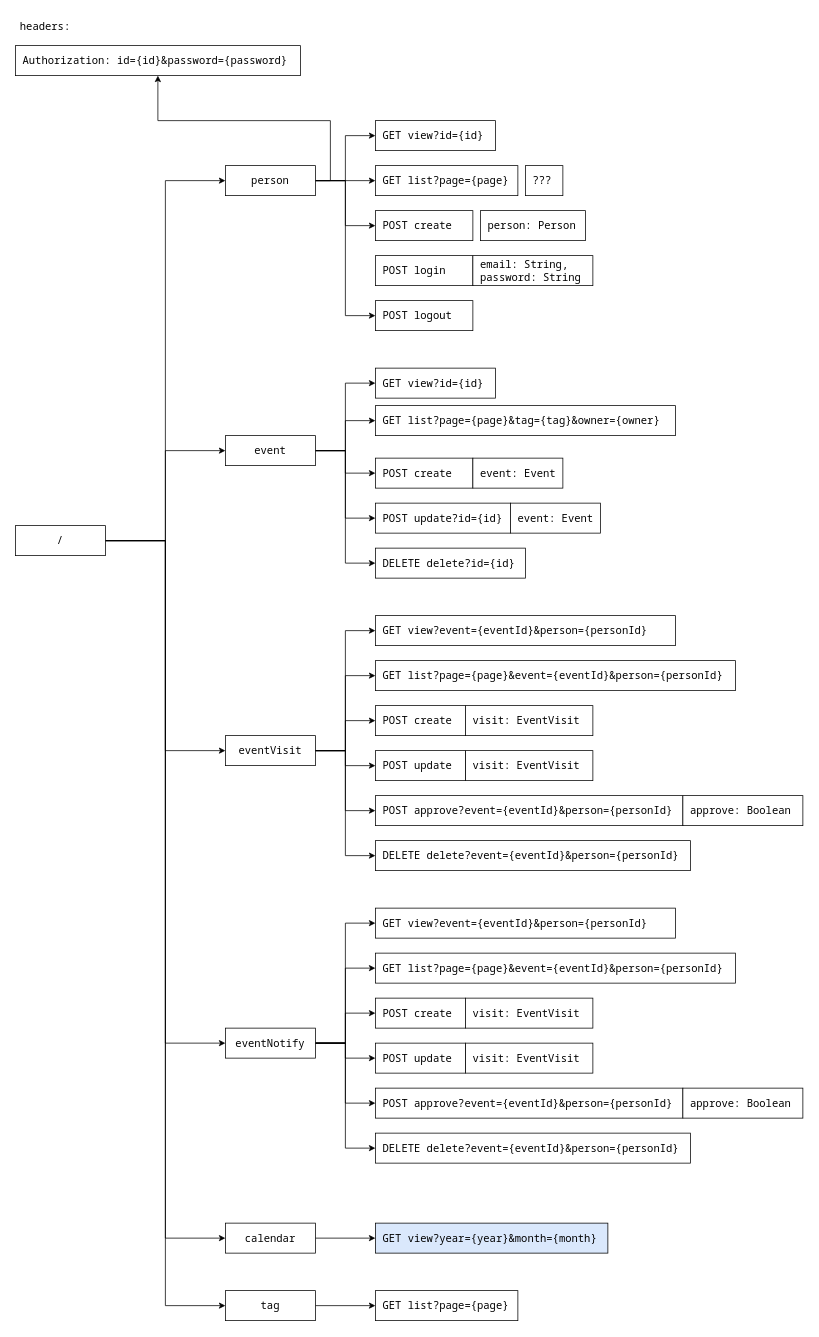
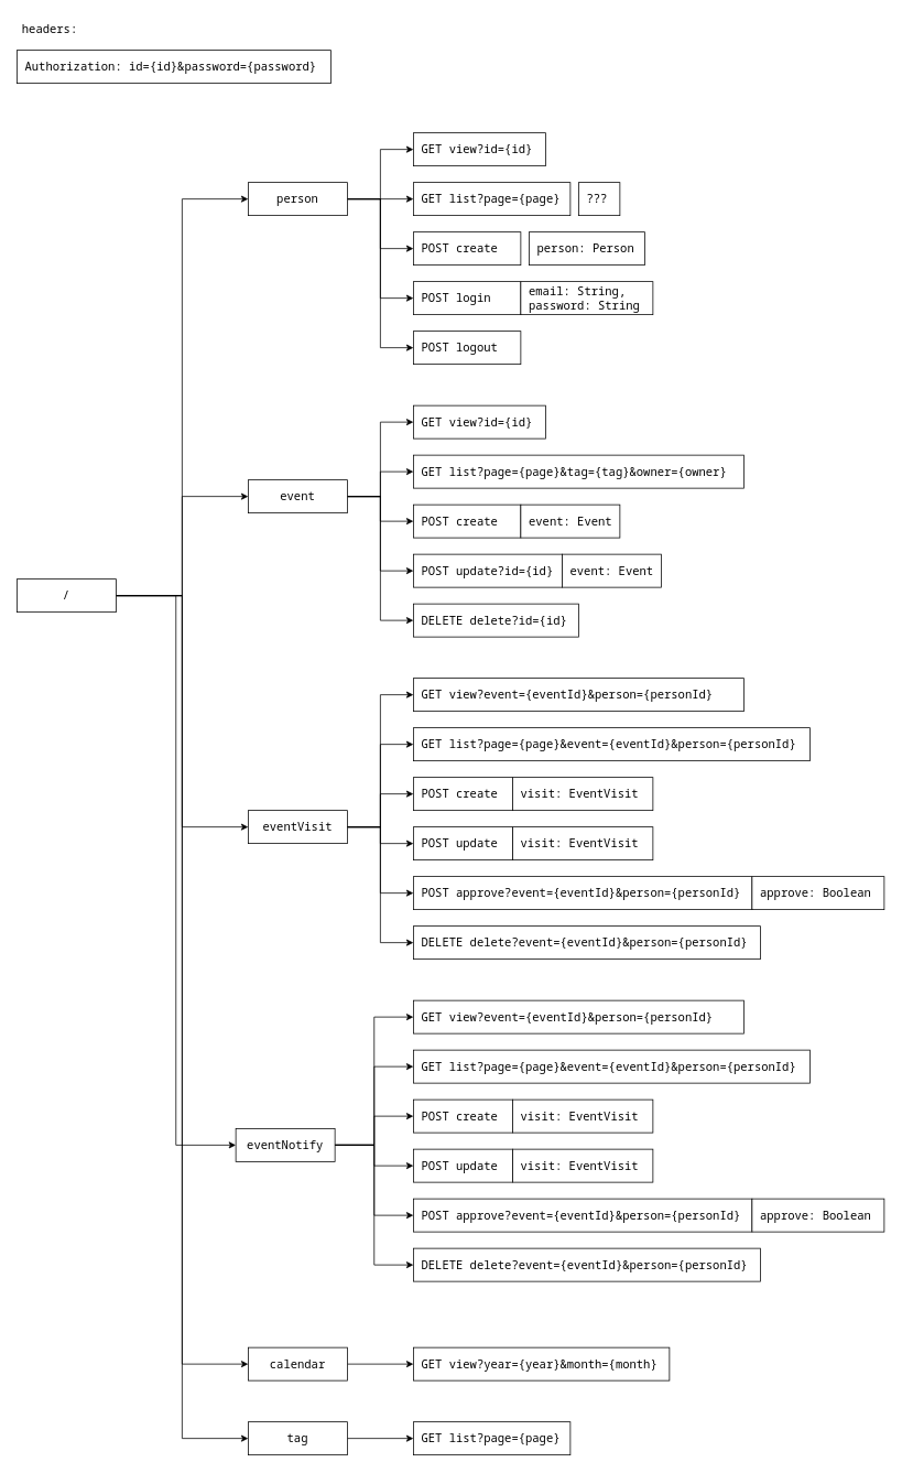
  <mxCell id="0" />
  <mxCell id="1" parent="0" />
  <mxCell id="2" style="edgeStyle=orthogonalEdgeStyle;rounded=0;orthogonalLoop=1;jettySize=auto;html=1;exitX=1;exitY=0.5;exitDx=0;exitDy=0;entryX=0;entryY=0.5;entryDx=0;entryDy=0;" parent="1" source="8" target="14" edge="1"><mxGeometry relative="1" as="geometry" /></mxCell>
  <mxCell id="3" style="edgeStyle=orthogonalEdgeStyle;rounded=0;orthogonalLoop=1;jettySize=auto;html=1;exitX=1;exitY=0.5;exitDx=0;exitDy=0;entryX=0;entryY=0.5;entryDx=0;entryDy=0;" parent="1" source="8" target="20" edge="1"><mxGeometry relative="1" as="geometry" /></mxCell>
  <mxCell id="4" style="edgeStyle=orthogonalEdgeStyle;rounded=0;orthogonalLoop=1;jettySize=auto;html=1;exitX=1;exitY=0.5;exitDx=0;exitDy=0;entryX=0;entryY=0.5;entryDx=0;entryDy=0;fontFamily=Noto Sans Mono;fontSize=14;" parent="1" source="8" target="42" edge="1"><mxGeometry relative="1" as="geometry" /></mxCell>
  <mxCell id="5" style="edgeStyle=orthogonalEdgeStyle;rounded=0;orthogonalLoop=1;jettySize=auto;html=1;exitX=1;exitY=0.5;exitDx=0;exitDy=0;entryX=0;entryY=0.5;entryDx=0;entryDy=0;fontFamily=Noto Sans Mono;fontSize=14;" parent="1" source="8" target="59" edge="1"><mxGeometry relative="1" as="geometry" /></mxCell>
  <mxCell id="6" style="edgeStyle=orthogonalEdgeStyle;rounded=0;orthogonalLoop=1;jettySize=auto;html=1;exitX=1;exitY=0.5;exitDx=0;exitDy=0;entryX=0;entryY=0.5;entryDx=0;entryDy=0;fontFamily=Noto Sans Mono;fontSize=14;" parent="1" source="8" target="71" edge="1"><mxGeometry relative="1" as="geometry" /></mxCell>
  <mxCell id="7" style="edgeStyle=orthogonalEdgeStyle;rounded=0;orthogonalLoop=1;jettySize=auto;html=1;exitX=1;exitY=0.5;exitDx=0;exitDy=0;entryX=0;entryY=0.5;entryDx=0;entryDy=0;" edge="1" parent="1" source="8" target="74"><mxGeometry relative="1" as="geometry" /></mxCell>
  <mxCell id="8" value="/" style="rounded=0;whiteSpace=wrap;html=1;fontFamily=Noto Sans Mono;fontSize=14;" parent="1" vertex="1"><mxGeometry x="20" y="700" width="120" height="40" as="geometry" /></mxCell>
  <mxCell id="9" style="edgeStyle=orthogonalEdgeStyle;rounded=0;orthogonalLoop=1;jettySize=auto;html=1;exitX=1;exitY=0.5;exitDx=0;exitDy=0;entryX=0;entryY=0.5;entryDx=0;entryDy=0;" parent="1" source="14" target="24" edge="1"><mxGeometry relative="1" as="geometry" /></mxCell>
  <mxCell id="10" style="edgeStyle=orthogonalEdgeStyle;rounded=0;orthogonalLoop=1;jettySize=auto;html=1;exitX=1;exitY=0.5;exitDx=0;exitDy=0;entryX=0;entryY=0.5;entryDx=0;entryDy=0;" parent="1" source="14" target="25" edge="1"><mxGeometry relative="1" as="geometry" /></mxCell>
  <mxCell id="11" style="edgeStyle=orthogonalEdgeStyle;rounded=0;orthogonalLoop=1;jettySize=auto;html=1;exitX=1;exitY=0.5;exitDx=0;exitDy=0;entryX=0;entryY=0.5;entryDx=0;entryDy=0;" parent="1" source="14" target="26" edge="1"><mxGeometry relative="1" as="geometry" /></mxCell>
  <mxCell id="12" style="edgeStyle=orthogonalEdgeStyle;rounded=0;orthogonalLoop=1;jettySize=auto;html=1;exitX=1;exitY=0.5;exitDx=0;exitDy=0;entryX=0;entryY=0.5;entryDx=0;entryDy=0;" parent="1" source="14" target="28" edge="1"><mxGeometry relative="1" as="geometry" /></mxCell>
  <mxCell id="13" style="edgeStyle=orthogonalEdgeStyle;rounded=0;orthogonalLoop=1;jettySize=auto;html=1;exitX=1;exitY=0.5;exitDx=0;exitDy=0;entryX=0;entryY=0.5;entryDx=0;entryDy=0;fontFamily=Noto Sans Mono;fontSize=14;" parent="1" source="14" target="45" edge="1"><mxGeometry relative="1" as="geometry" /></mxCell>
  <mxCell id="14" value="event" style="rounded=0;whiteSpace=wrap;html=1;fontFamily=Noto Sans Mono;fontSize=14;" parent="1" vertex="1"><mxGeometry x="300" y="580" width="120" height="40" as="geometry" /></mxCell>
  <mxCell id="15" style="edgeStyle=orthogonalEdgeStyle;rounded=0;orthogonalLoop=1;jettySize=auto;html=1;exitX=1;exitY=0.5;exitDx=0;exitDy=0;entryX=0;entryY=0.5;entryDx=0;entryDy=0;" parent="1" source="20" target="21" edge="1"><mxGeometry relative="1" as="geometry" /></mxCell>
  <mxCell id="16" style="edgeStyle=orthogonalEdgeStyle;rounded=0;orthogonalLoop=1;jettySize=auto;html=1;exitX=1;exitY=0.5;exitDx=0;exitDy=0;entryX=0;entryY=0.5;entryDx=0;entryDy=0;" parent="1" source="20" target="23" edge="1"><mxGeometry relative="1" as="geometry" /></mxCell>
  <mxCell id="17" style="edgeStyle=orthogonalEdgeStyle;rounded=0;orthogonalLoop=1;jettySize=auto;html=1;exitX=1;exitY=0.5;exitDx=0;exitDy=0;entryX=0;entryY=0.5;entryDx=0;entryDy=0;" parent="1" source="20" target="22" edge="1"><mxGeometry relative="1" as="geometry" /></mxCell>
- <mxCell id="18" style="edgeStyle=orthogonalEdgeStyle;rounded=0;orthogonalLoop=1;jettySize=auto;html=1;exitX=1;exitY=0.5;exitDx=0;exitDy=0;" parent="1" source="20" target="35" edge="1"><mxGeometry relative="1" as="geometry" /></mxCell>
+ <mxCell id="18" style="edgeStyle=orthogonalEdgeStyle;rounded=0;orthogonalLoop=1;jettySize=auto;html=1;exitX=1;exitY=0.5;exitDx=0;exitDy=0;entryX=0;entryY=0.5;entryDx=0;entryDy=0;" parent="1" source="20" target="29" edge="1"><mxGeometry relative="1" as="geometry" /></mxCell>
  <mxCell id="19" style="edgeStyle=orthogonalEdgeStyle;rounded=0;orthogonalLoop=1;jettySize=auto;html=1;exitX=1;exitY=0.5;exitDx=0;exitDy=0;entryX=0;entryY=0.5;entryDx=0;entryDy=0;" parent="1" source="20" target="30" edge="1"><mxGeometry relative="1" as="geometry" /></mxCell>
  <mxCell id="20" value="person" style="rounded=0;whiteSpace=wrap;html=1;fontFamily=Noto Sans Mono;fontSize=14;" parent="1" vertex="1"><mxGeometry x="300" y="220" width="120" height="40" as="geometry" /></mxCell>
  <mxCell id="21" value="GET view?id={id}" style="rounded=0;whiteSpace=wrap;html=1;fontFamily=Noto Sans Mono;fontSize=14;align=left;spacingLeft=8;" parent="1" vertex="1"><mxGeometry x="500" y="160" width="160" height="40" as="geometry" /></mxCell>
  <mxCell id="22" value="POST create" style="rounded=0;whiteSpace=wrap;html=1;fontFamily=Noto Sans Mono;fontSize=14;align=left;spacingLeft=8;" parent="1" vertex="1"><mxGeometry x="500" y="280" width="130" height="40" as="geometry" /></mxCell>
  <mxCell id="23" value="GET list?page={page}" style="rounded=0;whiteSpace=wrap;html=1;fontFamily=Noto Sans Mono;fontSize=14;align=left;spacingLeft=8;" parent="1" vertex="1"><mxGeometry x="500" y="220" width="190" height="40" as="geometry" /></mxCell>
- <mxCell id="24" value="GET list?page={page}&amp;amp;tag={tag}&amp;amp;owner={owner}" style="rounded=0;whiteSpace=wrap;html=1;fontFamily=Noto Sans Mono;fontSize=14;align=left;spacingLeft=8;" parent="1" vertex="1"><mxGeometry x="500" y="540" width="400" height="40" as="geometry" /></mxCell>
+ <mxCell id="24" value="GET list?page={page}&amp;amp;tag={tag}&amp;amp;owner={owner}" style="rounded=0;whiteSpace=wrap;html=1;fontFamily=Noto Sans Mono;fontSize=14;align=left;spacingLeft=8;" parent="1" vertex="1"><mxGeometry x="500" y="550" width="400" height="40" as="geometry" /></mxCell>
  <mxCell id="25" value="POST create" style="rounded=0;whiteSpace=wrap;html=1;fontFamily=Noto Sans Mono;fontSize=14;align=left;spacingLeft=8;" parent="1" vertex="1"><mxGeometry x="500" y="610" width="130" height="40" as="geometry" /></mxCell>
  <mxCell id="26" value="POST update?id={id}" style="rounded=0;whiteSpace=wrap;html=1;fontFamily=Noto Sans Mono;fontSize=14;align=left;spacingLeft=8;" parent="1" vertex="1"><mxGeometry x="500" y="670" width="180" height="40" as="geometry" /></mxCell>
  <mxCell id="27" value="event: Event" style="rounded=0;whiteSpace=wrap;html=1;fontFamily=Noto Sans Mono;fontSize=14;align=left;spacingLeft=8;" parent="1" vertex="1"><mxGeometry x="680" y="670" width="120" height="40" as="geometry" /></mxCell>
  <mxCell id="28" value="DELETE delete?id={id}" style="rounded=0;whiteSpace=wrap;html=1;fontFamily=Noto Sans Mono;fontSize=14;align=left;spacingLeft=8;" parent="1" vertex="1"><mxGeometry x="500" y="730" width="200" height="40" as="geometry" /></mxCell>
  <mxCell id="29" value="POST login" style="rounded=0;whiteSpace=wrap;html=1;fontFamily=Noto Sans Mono;fontSize=14;align=left;spacingLeft=8;" parent="1" vertex="1"><mxGeometry x="500" y="340" width="130" height="40" as="geometry" /></mxCell>
  <mxCell id="30" value="POST logout" style="rounded=0;whiteSpace=wrap;html=1;fontFamily=Noto Sans Mono;fontSize=14;align=left;spacingLeft=8;" parent="1" vertex="1"><mxGeometry x="500" y="400" width="130" height="40" as="geometry" /></mxCell>
  <mxCell id="31" value="???" style="rounded=0;whiteSpace=wrap;html=1;fontFamily=Noto Sans Mono;fontSize=14;align=left;spacingLeft=8;" parent="1" vertex="1"><mxGeometry x="700" y="220" width="50" height="40" as="geometry" /></mxCell>
  <mxCell id="32" value="person: Person" style="rounded=0;whiteSpace=wrap;html=1;fontFamily=Noto Sans Mono;fontSize=14;align=left;spacingLeft=8;" parent="1" vertex="1"><mxGeometry x="640" y="280" width="140" height="40" as="geometry" /></mxCell>
  <mxCell id="33" value="event: Event" style="rounded=0;whiteSpace=wrap;html=1;fontFamily=Noto Sans Mono;fontSize=14;align=left;spacingLeft=8;" parent="1" vertex="1"><mxGeometry x="630" y="610" width="120" height="40" as="geometry" /></mxCell>
  <mxCell id="34" value="email: String,&lt;br&gt;password: String" style="rounded=0;whiteSpace=wrap;html=1;fontFamily=Noto Sans Mono;fontSize=14;align=left;spacingLeft=8;" parent="1" vertex="1"><mxGeometry x="630" y="340" width="160" height="40" as="geometry" /></mxCell>
  <mxCell id="35" value="Authorization: id={id}&amp;amp;password={password}" style="rounded=0;whiteSpace=wrap;html=1;fontFamily=Noto Sans Mono;fontSize=14;align=left;spacingLeft=8;" parent="1" vertex="1"><mxGeometry x="20" y="60" width="380" height="40" as="geometry" /></mxCell>
  <mxCell id="36" value="headers:" style="text;html=1;strokeColor=none;fillColor=none;align=center;verticalAlign=middle;whiteSpace=wrap;rounded=0;fontFamily=Noto Sans Mono;fontSize=14;" parent="1" vertex="1"><mxGeometry x="20" y="20" width="80" height="30" as="geometry" /></mxCell>
  <mxCell id="37" style="edgeStyle=orthogonalEdgeStyle;rounded=0;orthogonalLoop=1;jettySize=auto;html=1;exitX=1;exitY=0.5;exitDx=0;exitDy=0;entryX=0;entryY=0.5;entryDx=0;entryDy=0;fontFamily=Noto Sans Mono;fontSize=14;" parent="1" source="42" target="43" edge="1"><mxGeometry relative="1" as="geometry" /></mxCell>
  <mxCell id="38" style="edgeStyle=orthogonalEdgeStyle;rounded=0;orthogonalLoop=1;jettySize=auto;html=1;exitX=1;exitY=0.5;exitDx=0;exitDy=0;entryX=0;entryY=0.5;entryDx=0;entryDy=0;fontFamily=Noto Sans Mono;fontSize=14;" parent="1" source="42" target="44" edge="1"><mxGeometry relative="1" as="geometry" /></mxCell>
  <mxCell id="39" style="edgeStyle=orthogonalEdgeStyle;rounded=0;orthogonalLoop=1;jettySize=auto;html=1;exitX=1;exitY=0.5;exitDx=0;exitDy=0;entryX=0;entryY=0.5;entryDx=0;entryDy=0;fontFamily=Noto Sans Mono;fontSize=14;" parent="1" source="42" target="50" edge="1"><mxGeometry relative="1" as="geometry" /></mxCell>
  <mxCell id="40" style="edgeStyle=orthogonalEdgeStyle;rounded=0;orthogonalLoop=1;jettySize=auto;html=1;exitX=1;exitY=0.5;exitDx=0;exitDy=0;entryX=0;entryY=0.5;entryDx=0;entryDy=0;fontFamily=Noto Sans Mono;fontSize=14;" parent="1" source="42" target="51" edge="1"><mxGeometry relative="1" as="geometry" /></mxCell>
  <mxCell id="41" style="edgeStyle=orthogonalEdgeStyle;rounded=0;orthogonalLoop=1;jettySize=auto;html=1;exitX=1;exitY=0.5;exitDx=0;exitDy=0;entryX=0;entryY=0.5;entryDx=0;entryDy=0;fontFamily=Noto Sans Mono;fontSize=14;" parent="1" source="42" target="53" edge="1"><mxGeometry relative="1" as="geometry" /></mxCell>
  <mxCell id="42" value="eventVisit" style="rounded=0;whiteSpace=wrap;html=1;fontFamily=Noto Sans Mono;fontSize=14;" parent="1" vertex="1"><mxGeometry x="300" y="980" width="120" height="40" as="geometry" /></mxCell>
  <mxCell id="43" value="GET list?page={page}&amp;amp;event={eventId}&amp;amp;person={personId}" style="rounded=0;whiteSpace=wrap;html=1;fontFamily=Noto Sans Mono;fontSize=14;align=left;spacingLeft=8;" parent="1" vertex="1"><mxGeometry x="500" y="880" width="480" height="40" as="geometry" /></mxCell>
  <mxCell id="44" value="POST create" style="rounded=0;whiteSpace=wrap;html=1;fontFamily=Noto Sans Mono;fontSize=14;align=left;spacingLeft=8;" parent="1" vertex="1"><mxGeometry x="500" y="940" width="120" height="40" as="geometry" /></mxCell>
  <mxCell id="45" value="GET view?id={id}" style="rounded=0;whiteSpace=wrap;html=1;fontFamily=Noto Sans Mono;fontSize=14;align=left;spacingLeft=8;" parent="1" vertex="1"><mxGeometry x="500" y="490" width="160" height="40" as="geometry" /></mxCell>
  <mxCell id="46" value="GET view?event={eventId}&amp;amp;person={personId}" style="rounded=0;whiteSpace=wrap;html=1;fontFamily=Noto Sans Mono;fontSize=14;align=left;spacingLeft=8;" parent="1" vertex="1"><mxGeometry x="500" y="820" width="400" height="40" as="geometry" /></mxCell>
  <mxCell id="47" style="edgeStyle=orthogonalEdgeStyle;rounded=0;orthogonalLoop=1;jettySize=auto;html=1;exitX=1;exitY=0.5;exitDx=0;exitDy=0;entryX=0;entryY=0.5;entryDx=0;entryDy=0;fontFamily=Noto Sans Mono;fontSize=14;" parent="1" source="42" target="46" edge="1"><mxGeometry relative="1" as="geometry"><mxPoint x="390" y="900" as="sourcePoint" /></mxGeometry></mxCell>
  <mxCell id="48" value="visit: EventVisit" style="rounded=0;whiteSpace=wrap;html=1;fontFamily=Noto Sans Mono;fontSize=14;align=left;spacingLeft=8;" parent="1" vertex="1"><mxGeometry x="620" y="940" width="170" height="40" as="geometry" /></mxCell>
  <mxCell id="49" value="visit: EventVisit" style="rounded=0;whiteSpace=wrap;html=1;fontFamily=Noto Sans Mono;fontSize=14;align=left;spacingLeft=8;" parent="1" vertex="1"><mxGeometry x="620" y="1000" width="170" height="40" as="geometry" /></mxCell>
  <mxCell id="50" value="POST update" style="rounded=0;whiteSpace=wrap;html=1;fontFamily=Noto Sans Mono;fontSize=14;align=left;spacingLeft=8;" parent="1" vertex="1"><mxGeometry x="500" y="1000" width="120" height="40" as="geometry" /></mxCell>
  <mxCell id="51" value="POST approve?event={eventId}&amp;amp;person={personId}" style="rounded=0;whiteSpace=wrap;html=1;fontFamily=Noto Sans Mono;fontSize=14;align=left;spacingLeft=8;" parent="1" vertex="1"><mxGeometry x="500" y="1060" width="410" height="40" as="geometry" /></mxCell>
  <mxCell id="52" value="approve: Boolean" style="rounded=0;whiteSpace=wrap;html=1;fontFamily=Noto Sans Mono;fontSize=14;align=left;spacingLeft=8;" parent="1" vertex="1"><mxGeometry x="910" y="1060" width="160" height="40" as="geometry" /></mxCell>
  <mxCell id="53" value="DELETE delete?event={eventId}&amp;amp;person={personId}" style="rounded=0;whiteSpace=wrap;html=1;fontFamily=Noto Sans Mono;fontSize=14;align=left;spacingLeft=8;" parent="1" vertex="1"><mxGeometry x="500" y="1120" width="420" height="40" as="geometry" /></mxCell>
  <mxCell id="54" style="edgeStyle=orthogonalEdgeStyle;rounded=0;orthogonalLoop=1;jettySize=auto;html=1;exitX=1;exitY=0.5;exitDx=0;exitDy=0;entryX=0;entryY=0.5;entryDx=0;entryDy=0;fontFamily=Noto Sans Mono;fontSize=14;" parent="1" source="59" target="60" edge="1"><mxGeometry relative="1" as="geometry" /></mxCell>
  <mxCell id="55" style="edgeStyle=orthogonalEdgeStyle;rounded=0;orthogonalLoop=1;jettySize=auto;html=1;exitX=1;exitY=0.5;exitDx=0;exitDy=0;entryX=0;entryY=0.5;entryDx=0;entryDy=0;fontFamily=Noto Sans Mono;fontSize=14;" parent="1" source="59" target="61" edge="1"><mxGeometry relative="1" as="geometry" /></mxCell>
  <mxCell id="56" style="edgeStyle=orthogonalEdgeStyle;rounded=0;orthogonalLoop=1;jettySize=auto;html=1;exitX=1;exitY=0.5;exitDx=0;exitDy=0;entryX=0;entryY=0.5;entryDx=0;entryDy=0;fontFamily=Noto Sans Mono;fontSize=14;" parent="1" source="59" target="66" edge="1"><mxGeometry relative="1" as="geometry" /></mxCell>
  <mxCell id="57" style="edgeStyle=orthogonalEdgeStyle;rounded=0;orthogonalLoop=1;jettySize=auto;html=1;exitX=1;exitY=0.5;exitDx=0;exitDy=0;entryX=0;entryY=0.5;entryDx=0;entryDy=0;fontFamily=Noto Sans Mono;fontSize=14;" parent="1" source="59" target="67" edge="1"><mxGeometry relative="1" as="geometry" /></mxCell>
  <mxCell id="58" style="edgeStyle=orthogonalEdgeStyle;rounded=0;orthogonalLoop=1;jettySize=auto;html=1;exitX=1;exitY=0.5;exitDx=0;exitDy=0;entryX=0;entryY=0.5;entryDx=0;entryDy=0;fontFamily=Noto Sans Mono;fontSize=14;" parent="1" source="59" target="69" edge="1"><mxGeometry relative="1" as="geometry" /></mxCell>
- <mxCell id="59" value="eventNotify" style="rounded=0;whiteSpace=wrap;html=1;fontFamily=Noto Sans Mono;fontSize=14;" parent="1" vertex="1"><mxGeometry x="300" y="1370" width="120" height="40" as="geometry" /></mxCell>
+ <mxCell id="59" value="eventNotify" style="rounded=0;whiteSpace=wrap;html=1;fontFamily=Noto Sans Mono;fontSize=14;" parent="1" vertex="1"><mxGeometry x="285" y="1365" width="120" height="40" as="geometry" /></mxCell>
  <mxCell id="60" value="GET list?page={page}&amp;amp;event={eventId}&amp;amp;person={personId}" style="rounded=0;whiteSpace=wrap;html=1;fontFamily=Noto Sans Mono;fontSize=14;align=left;spacingLeft=8;" parent="1" vertex="1"><mxGeometry x="500" y="1270" width="480" height="40" as="geometry" /></mxCell>
  <mxCell id="61" value="POST create" style="rounded=0;whiteSpace=wrap;html=1;fontFamily=Noto Sans Mono;fontSize=14;align=left;spacingLeft=8;" parent="1" vertex="1"><mxGeometry x="500" y="1330" width="120" height="40" as="geometry" /></mxCell>
  <mxCell id="62" value="GET view?event={eventId}&amp;amp;person={personId}" style="rounded=0;whiteSpace=wrap;html=1;fontFamily=Noto Sans Mono;fontSize=14;align=left;spacingLeft=8;" parent="1" vertex="1"><mxGeometry x="500" y="1210" width="400" height="40" as="geometry" /></mxCell>
  <mxCell id="63" style="edgeStyle=orthogonalEdgeStyle;rounded=0;orthogonalLoop=1;jettySize=auto;html=1;exitX=1;exitY=0.5;exitDx=0;exitDy=0;entryX=0;entryY=0.5;entryDx=0;entryDy=0;fontFamily=Noto Sans Mono;fontSize=14;" parent="1" source="59" target="62" edge="1"><mxGeometry relative="1" as="geometry"><mxPoint x="390" y="1290" as="sourcePoint" /></mxGeometry></mxCell>
  <mxCell id="64" value="visit: EventVisit" style="rounded=0;whiteSpace=wrap;html=1;fontFamily=Noto Sans Mono;fontSize=14;align=left;spacingLeft=8;" parent="1" vertex="1"><mxGeometry x="620" y="1330" width="170" height="40" as="geometry" /></mxCell>
  <mxCell id="65" value="visit: EventVisit" style="rounded=0;whiteSpace=wrap;html=1;fontFamily=Noto Sans Mono;fontSize=14;align=left;spacingLeft=8;" parent="1" vertex="1"><mxGeometry x="620" y="1390" width="170" height="40" as="geometry" /></mxCell>
  <mxCell id="66" value="POST update" style="rounded=0;whiteSpace=wrap;html=1;fontFamily=Noto Sans Mono;fontSize=14;align=left;spacingLeft=8;" parent="1" vertex="1"><mxGeometry x="500" y="1390" width="120" height="40" as="geometry" /></mxCell>
  <mxCell id="67" value="POST approve?event={eventId}&amp;amp;person={personId}" style="rounded=0;whiteSpace=wrap;html=1;fontFamily=Noto Sans Mono;fontSize=14;align=left;spacingLeft=8;" parent="1" vertex="1"><mxGeometry x="500" y="1450" width="410" height="40" as="geometry" /></mxCell>
  <mxCell id="68" value="approve: Boolean" style="rounded=0;whiteSpace=wrap;html=1;fontFamily=Noto Sans Mono;fontSize=14;align=left;spacingLeft=8;" parent="1" vertex="1"><mxGeometry x="910" y="1450" width="160" height="40" as="geometry" /></mxCell>
  <mxCell id="69" value="DELETE delete?event={eventId}&amp;amp;person={personId}" style="rounded=0;whiteSpace=wrap;html=1;fontFamily=Noto Sans Mono;fontSize=14;align=left;spacingLeft=8;" parent="1" vertex="1"><mxGeometry x="500" y="1510" width="420" height="40" as="geometry" /></mxCell>
  <mxCell id="70" style="edgeStyle=orthogonalEdgeStyle;rounded=0;orthogonalLoop=1;jettySize=auto;html=1;exitX=1;exitY=0.5;exitDx=0;exitDy=0;fontFamily=Noto Sans Mono;fontSize=14;entryX=0;entryY=0.5;entryDx=0;entryDy=0;" parent="1" source="71" target="72" edge="1"><mxGeometry relative="1" as="geometry"><mxPoint x="480" y="1620" as="targetPoint" /></mxGeometry></mxCell>
  <mxCell id="71" value="calendar" style="rounded=0;whiteSpace=wrap;html=1;fontFamily=Noto Sans Mono;fontSize=14;" parent="1" vertex="1"><mxGeometry x="300" y="1630" width="120" height="40" as="geometry" /></mxCell>
- <mxCell id="72" value="GET view?year={year}&amp;amp;month={month}" style="rounded=0;whiteSpace=wrap;html=1;fontFamily=Noto Sans Mono;fontSize=14;align=left;spacingLeft=8;fillColor=#dae8fc;" parent="1" vertex="1"><mxGeometry x="500" y="1630" width="310" height="40" as="geometry" /></mxCell>
+ <mxCell id="72" value="GET view?year={year}&amp;amp;month={month}" style="rounded=0;whiteSpace=wrap;html=1;fontFamily=Noto Sans Mono;fontSize=14;align=left;spacingLeft=8;" parent="1" vertex="1"><mxGeometry x="500" y="1630" width="310" height="40" as="geometry" /></mxCell>
  <mxCell id="73" style="edgeStyle=orthogonalEdgeStyle;rounded=0;orthogonalLoop=1;jettySize=auto;html=1;exitX=1;exitY=0.5;exitDx=0;exitDy=0;entryX=0;entryY=0.5;entryDx=0;entryDy=0;" edge="1" parent="1" source="74" target="75"><mxGeometry relative="1" as="geometry" /></mxCell>
  <mxCell id="74" value="tag" style="rounded=0;whiteSpace=wrap;html=1;fontFamily=Noto Sans Mono;fontSize=14;" vertex="1" parent="1"><mxGeometry x="300" y="1720" width="120" height="40" as="geometry" /></mxCell>
  <mxCell id="75" value="GET list?page={page}" style="rounded=0;whiteSpace=wrap;html=1;fontFamily=Noto Sans Mono;fontSize=14;align=left;spacingLeft=8;" vertex="1" parent="1"><mxGeometry x="500" y="1720" width="190" height="40" as="geometry" /></mxCell>
